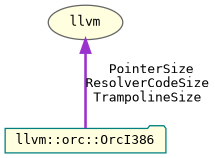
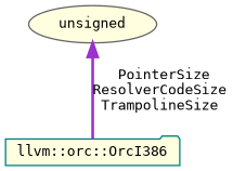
  digraph {
    fontname="DejaVu Sans Mono"
    node [fillcolor=lightyellow fontname="DejaVu Sans Mono" fontsize=10 style=filled]
    n1 [color=teal fontcolor=black height=0.2 label="llvm::orc::OrcI386" shape=folder width=0.4]
-   n2 [color=gray40 height=0.2 label=llvm shape=ellipse width=0.4]
+   n2 [color=gray40 height=0.2 label=unsigned shape=ellipse width=0.4]
    n2 -> n1 [color=darkorchid3 dir=back fontname="DejaVu Sans Mono" fontsize=10 label=" PointerSize\nResolverCodeSize\nTrampolineSize" labelfontname=Helvetica labelfontsize=10 style=bold]
  }
